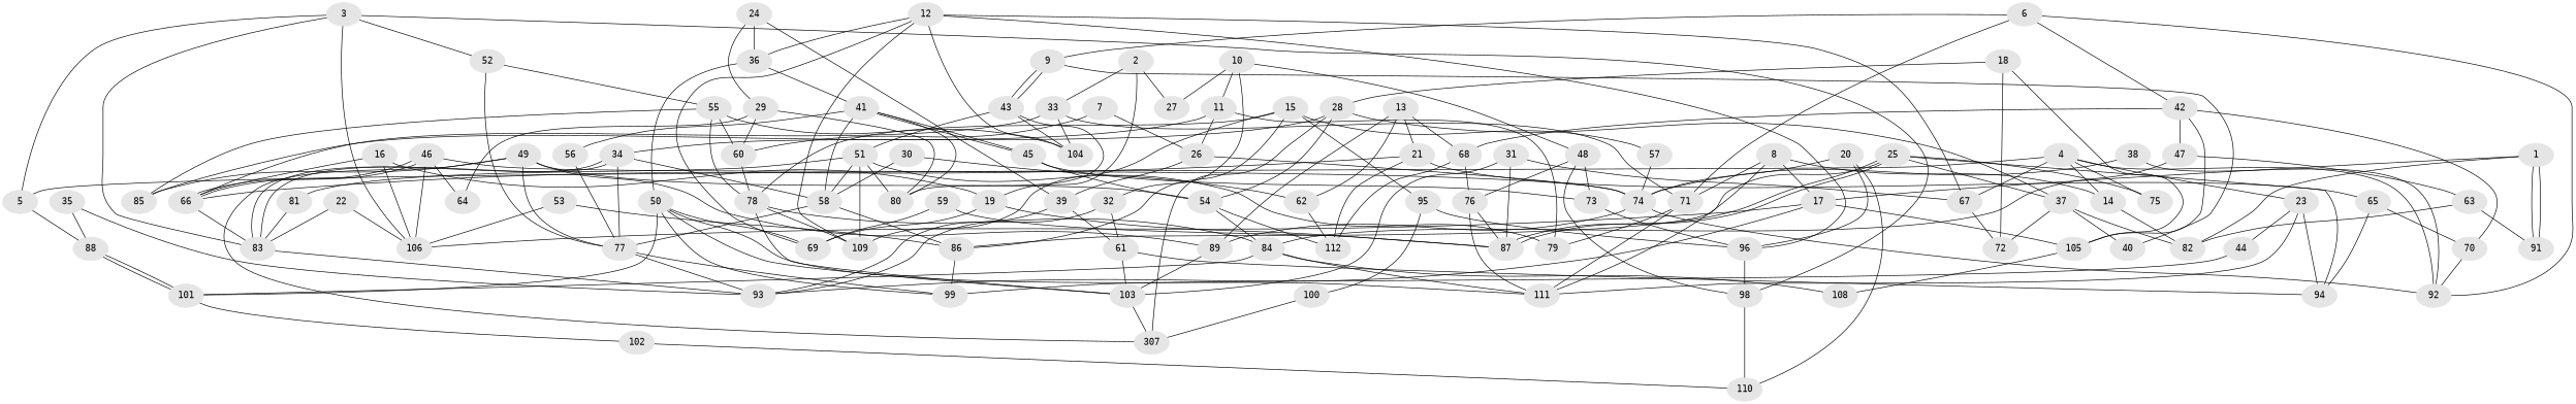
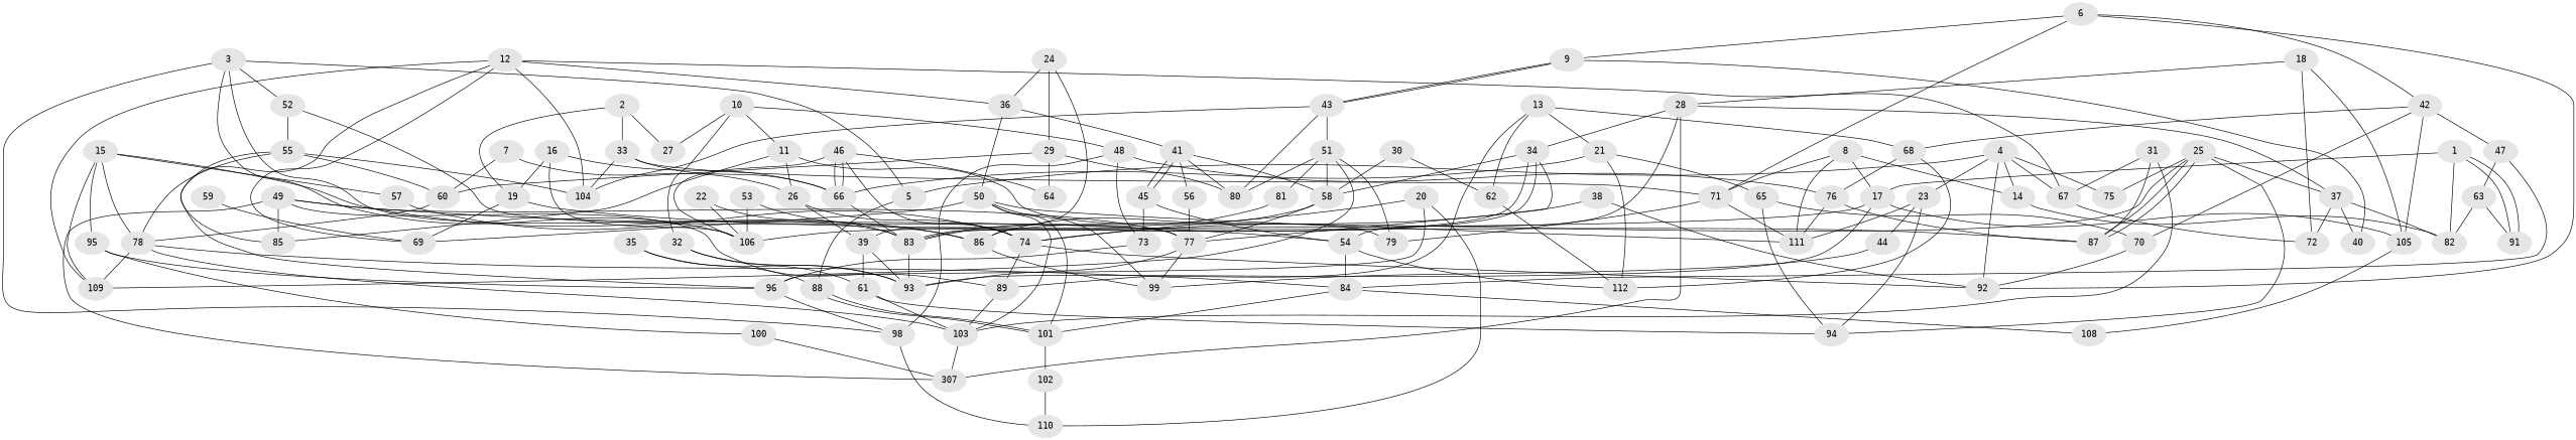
  graph {
    fontname="DejaVu Sans Mono"
    node [color=gray90 fontname="DejaVu Sans Mono" style=filled]
    edge [fontname="DejaVu Sans Mono"]
    1
    17
    82
    91
    106
    93
    105
    2
    19
    27
    33
    69
    87
    71
    104
    66
    3
    5
    52
    83
    98
    88
    77
    55
    110
    4
    14
    23
    67
    75
    92
    111
    44
    94
    72
    101
    6
    9
    42
    40
    43
    68
    47
    70
    79
    7
    26
    60
    74
    39
    78
    8
    80
    51
    10
    11
    32
    48
    85
    61
    73
    76
    12
    36
    96
    109
    41
    50
    13
    21
    62
    89
    65
    112
    103
    15
    57
    86
    95
    84
    99
    100
    16
    108
    18
    28
    37
    34
    54
    n90 [label=307]
    20
    22
    24
    29
    64
    25
    58
    30
    31
    35
    45
    56
    38
    63
    81
    46
    49
    102
    53
    59
    1 -- 17
    1 -- 82
    1 -- 91
    1 -- 91
    17 -- 106
    17 -- 93
    17 -- 105
    105 -- 108
    2 -- 19
    2 -- 27
    2 -- 33
    19 -- 69
    19 -- 87
    33 -- 71
    33 -- 104
    33 -- 66
    71 -- 111
    71 -- 79
    66 -- 83
    3 -- 106
    3 -- 5
    3 -- 52
    3 -- 83
    3 -- 98
    5 -- 88
    52 -- 77
    52 -- 55
    83 -- 93
    98 -- 110
    88 -- 101
    88 -- 101
    77 -- 93
    77 -- 99
    55 -- 104
    55 -- 60
    55 -- 78
    55 -- 85
    4 -- 5
    4 -- 14
    4 -- 23
    4 -- 67
    4 -- 75
    4 -- 92
    14 -- 82
    23 -- 111
    23 -- 44
    23 -- 94
    67 -- 72
    44 -- 99
    101 -- 102
    6 -- 71
    6 -- 92
    6 -- 9
    6 -- 42
    9 -- 40
    9 -- 43
    9 -- 43
    42 -- 105
    42 -- 68
    42 -- 47
    42 -- 70
    43 -- 104
    43 -- 80
    43 -- 51
    68 -- 76
    68 -- 112
    47 -- 84
    47 -- 63
    70 -- 92
    7 -- 26
    7 -- 60
    26 -- 74
    26 -- 39
    60 -- 78
    74 -- 92
    74 -- 89
    39 -- 93
    39 -- 61
    78 -- 109
    78 -- 103
    78 -- 84
    8 -- 17
    8 -- 71
    8 -- 14
    8 -- 111
    51 -- 79
    51 -- 80
    51 -- 109
    51 -- 58
    51 -- 81
    10 -- 27
    10 -- 11
    10 -- 32
    10 -- 48
    11 -- 79
    11 -- 26
    11 -- 85
    32 -- 93
    32 -- 61
    48 -- 98
    48 -- 73
    48 -- 76
    61 -- 94
    61 -- 103
    73 -- 96
    76 -- 87
    76 -- 111
    12 -- 69
    12 -- 104
    12 -- 67
    12 -- 36
    12 -- 96
    12 -- 109
    36 -- 41
    36 -- 50
    96 -- 98
    41 -- 80
    41 -- 58
    41 -- 45
    41 -- 45
    41 -- 56
    50 -- 69
    50 -- 111
    50 -- 101
    50 -- 103
    50 -- 99
    13 -- 68
    13 -- 21
    13 -- 62
    13 -- 89
    21 -- 66
    21 -- 65
    21 -- 112
    62 -- 112
    89 -- 103
    65 -- 94
    65 -- 70
    103 -- n90
    15 -- 78
    15 -- 109
    15 -- 57
    15 -- 86
    15 -- 95
    57 -- 74
    86 -- 99
    95 -- 96
    95 -- 100
-   84 -- 111
    84 -- 101
    84 -- 108
    100 -- n90
    16 -- 106
    16 -- 19
    16 -- 66
    18 -- 105
    18 -- 72
    18 -- 28
    28 -- 37
    28 -- 34
    28 -- 54
    28 -- n90
    37 -- 82
    37 -- 72
    37 -- 40
    34 -- 83
    34 -- 83
    34 -- 77
    34 -- 58
    54 -- 112
    54 -- 84
    20 -- 110
    20 -- 74
    20 -- 96
    22 -- 106
    22 -- 83
    24 -- 39
    24 -- 36
    24 -- 29
    29 -- 60
    29 -- 80
    29 -- 64
    25 -- 87
    25 -- 87
    25 -- 75
    25 -- 94
    25 -- 86
    25 -- 37
    58 -- 77
    58 -- 86
    30 -- 62
    30 -- 58
    31 -- 87
    31 -- 67
    31 -- 103
    35 -- 93
    35 -- 88
    45 -- 73
    45 -- 54
    56 -- 77
    38 -- 92
    38 -- 74
    63 -- 82
    63 -- 91
    81 -- 83
    46 -- 106
    46 -- 66
    46 -- 66
    46 -- 74
    46 -- 64
    49 -- 77
    49 -- 85
    49 -- 89
    49 -- 54
    49 -- n90
    102 -- 110
    53 -- 106
    53 -- 86
    59 -- 69
-   59 -- 87
  }
